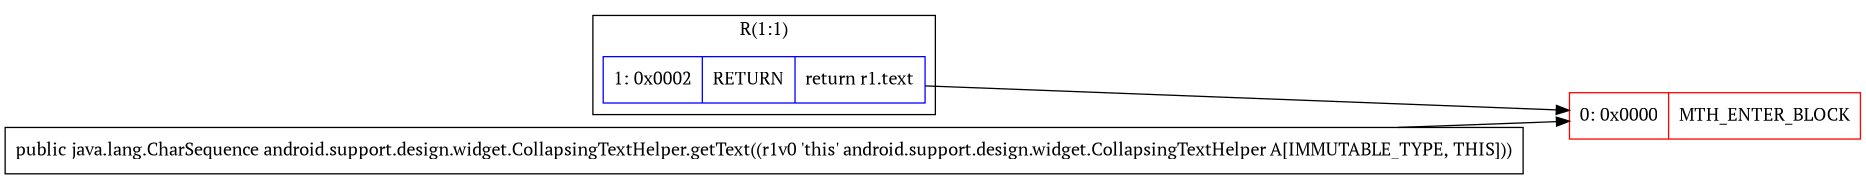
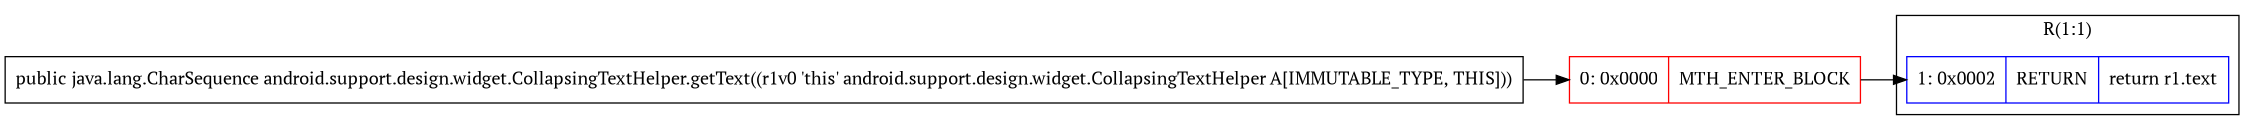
  digraph {
    rankdir=LR
    fontname="PT Serif"
    node [shape=record fontname="PT Serif"]
    edge [fontname="PT Serif"]
    n1 [color=blue label="{1\:\ 0x0002|RETURN\l|return r1.text\l}"]
    n2 [color=red label="{0\:\ 0x0000|MTH_ENTER_BLOCK\l}"]
    n3 [label="{public java.lang.CharSequence android.support.design.widget.CollapsingTextHelper.getText((r1v0 'this' android.support.design.widget.CollapsingTextHelper A[IMMUTABLE_TYPE, THIS])) }"]
    subgraph cluster_1 {
      label="R(1:1)"
      n1
    }
-   n1 -> n2
+   n2 -> n1
    n3 -> n2
  }
